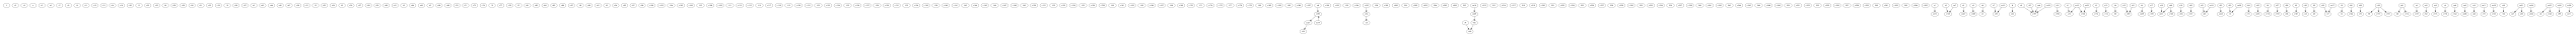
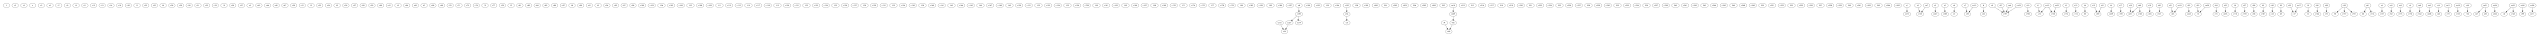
  strict digraph {
    fontname="Noto Sans"
    node [fontname="Noto Sans"]
    edge [fontname="Noto Sans" weight=1]
    c1
    c2
    c3
    c4
    c5
    c6
    c7
    c9
    c10
    c11
    c12
    c13
    c14
    c16
    c20
    c21
    c22
    c25
    c26
    c28
    c29
    c30
    c31
    c32
    c33
    c35
    c36
    c37
    c41
    c42
    c44
    c46
    c47
    c50
    c51
    c52
    c53
    c54
    c55
    c56
    c57
    c58
    c59
    c60
    c61
    c62
    c64
    c66
    c67
    c68
    c69
    c70
    c71
    c73
    c74
    c76
    c77
    c78
    c79
    c81
    c82
    c84
    c85
    c86
    c87
    c88
    c90
    c91
    c93
    c94
    c95
    c97
    c98
    c100
    c103
    c104
    c105
    c106
    c107
    c108
    c109
    c111
    c113
    c115
    c116
    c117
    c118
    c119
    c120
    c121
    c122
    c123
    c124
    c125
    c126
    c127
    c128
    c129
    c131
    c132
    c134
    c136
    c138
    c140
    c141
    c142
    c144
    c145
    c146
    c147
    c148
    c149
    c150
    c151
    c152
    c153
    c154
    c155
    c156
    n120 [label=c758]
    c160
    c161
    c162
    c165
    c166
    c167
    c168
    c169
    c170
    c171
    c174
    c175
    c177
    c178
    c179
    c180
    c182
    c183
    c185
    c186
    c187
    c189
    co27
    c24
    c190
    c192
    c193
    c194
    c195
    v34
    c8
    c198
    c199
    c200
    c201
    c202
    c203
    c204
    c205
    c206
    c207
    c209
    v42
    c48
    c212
    c213
    c214
    c217
    c218
    c219
    c220
    c221
    c222
    c224
    c225
    c226
    c227
    c228
    c229
    c230
    c232
    c233
    c234
    c236
    c237
    c238
    c240
    c241
    c242
    c243
    c244
    c245
    c246
    c248
    c249
    c250
    c251
    c252
    c253
    n200 [label=c555]
    c256
    c257
    c258
    c259
    c260
    c261
    c262
    c263
    c264
    c265
    v1
    c215
    v2
    c135
    v3
    c247
    v4
    v5
    c188
    v6
    c72
    v7
    c39
    v8
    c34
    v9
    c197
    v10
    c196
    v11
    c210
    v12
    c172
    v13
    c112
    v14
    c65
    v15
    c89
    v16
    c239
    v17
    c139
    v18
    c231
    v19
    c216
    v20
    c101
    v21
    c45
    v22
    c223
    v23
    c18
    v24
    c15
    v25
    c235
    v26
    c110
    v27
    c159
    v28
    c38
    v29
    c181
    v30
    c23
    v31
    v32
    c49
    v33
    c17
    v35
    c63
    v36
    c164
    v37
    v38
    c75
    v39
    c96
    c157
    c191
    v40
    c163
    v41
    c80
    c114
    co1
    c137
    co2
    c92
    co3
    c173
    co4
    co5
    c176
    co6
    c102
    co7
    co8
    co9
    c208
    co10
    c43
    co11
    c19
    co12
    c130
    co13
    co14
+   co15
    co16
    co17
    co18
    c133
    co19
    co20
    c184
    co21
    c27
    c83
    co22
    co23
    co24
    c254
    co25
    c40
    c143
    co26
    c99
    co28
    c211
    co29
    c189 -> co27
    co27 -> c24
    c195 -> v34
    v34 -> c8
    c209 -> v42
    v42 -> c48
    v1 -> c215
    v2 -> c135
    v3 -> c247
    v4 -> c48
    v5 -> c188
    v6 -> c72
    v7 -> c39
    v8 -> c34
    v9 -> c197
    v10 -> c196
    v11 -> c210
    v12 -> c172
    v13 -> c112
    v14 -> c65
    v15 -> c89
    v16 -> c239
    v17 -> c139
    v18 -> c231
    v19 -> c216
    v20 -> c101
    v21 -> c45
    v22 -> c223
    v23 -> c18
    v24 -> c15
    v25 -> c235
    v26 -> c110
    v27 -> c159
    v28 -> c38
    v29 -> c181
    v30 -> c23
    v31 -> c89
    v32 -> c49
    v33 -> c17
    v35 -> c63
    v36 -> c164
    v37 -> c197
    v38 -> c75
    v39 -> c96
    v39 -> c157
    v39 -> c191
    v40 -> c231
    v40 -> c163
    v41 -> c80
    v41 -> c114
    co1 -> c137
    co2 -> c92
    co3 -> c173
    co4 -> c197
    co5 -> c176
    co6 -> c102
    co7 -> c135
    co8 -> c189
    co9 -> c208
    co10 -> c43
    co11 -> c19
    co12 -> c210
    co12 -> c130
    co13 -> c39
-   co14 -> c189
+   c189 -> co14
+   co15 -> c24
    co16 -> c209
    co17 -> c17
    co18 -> c133
    co19 -> c45
    co20 -> c184
    co21 -> c27
    co21 -> c83
    co22 -> c130
    co23 -> c197
    co24 -> c254
    co25 -> c40
    co25 -> c143
    co26 -> c99
    co28 -> c211
    co29 -> c18
  }
